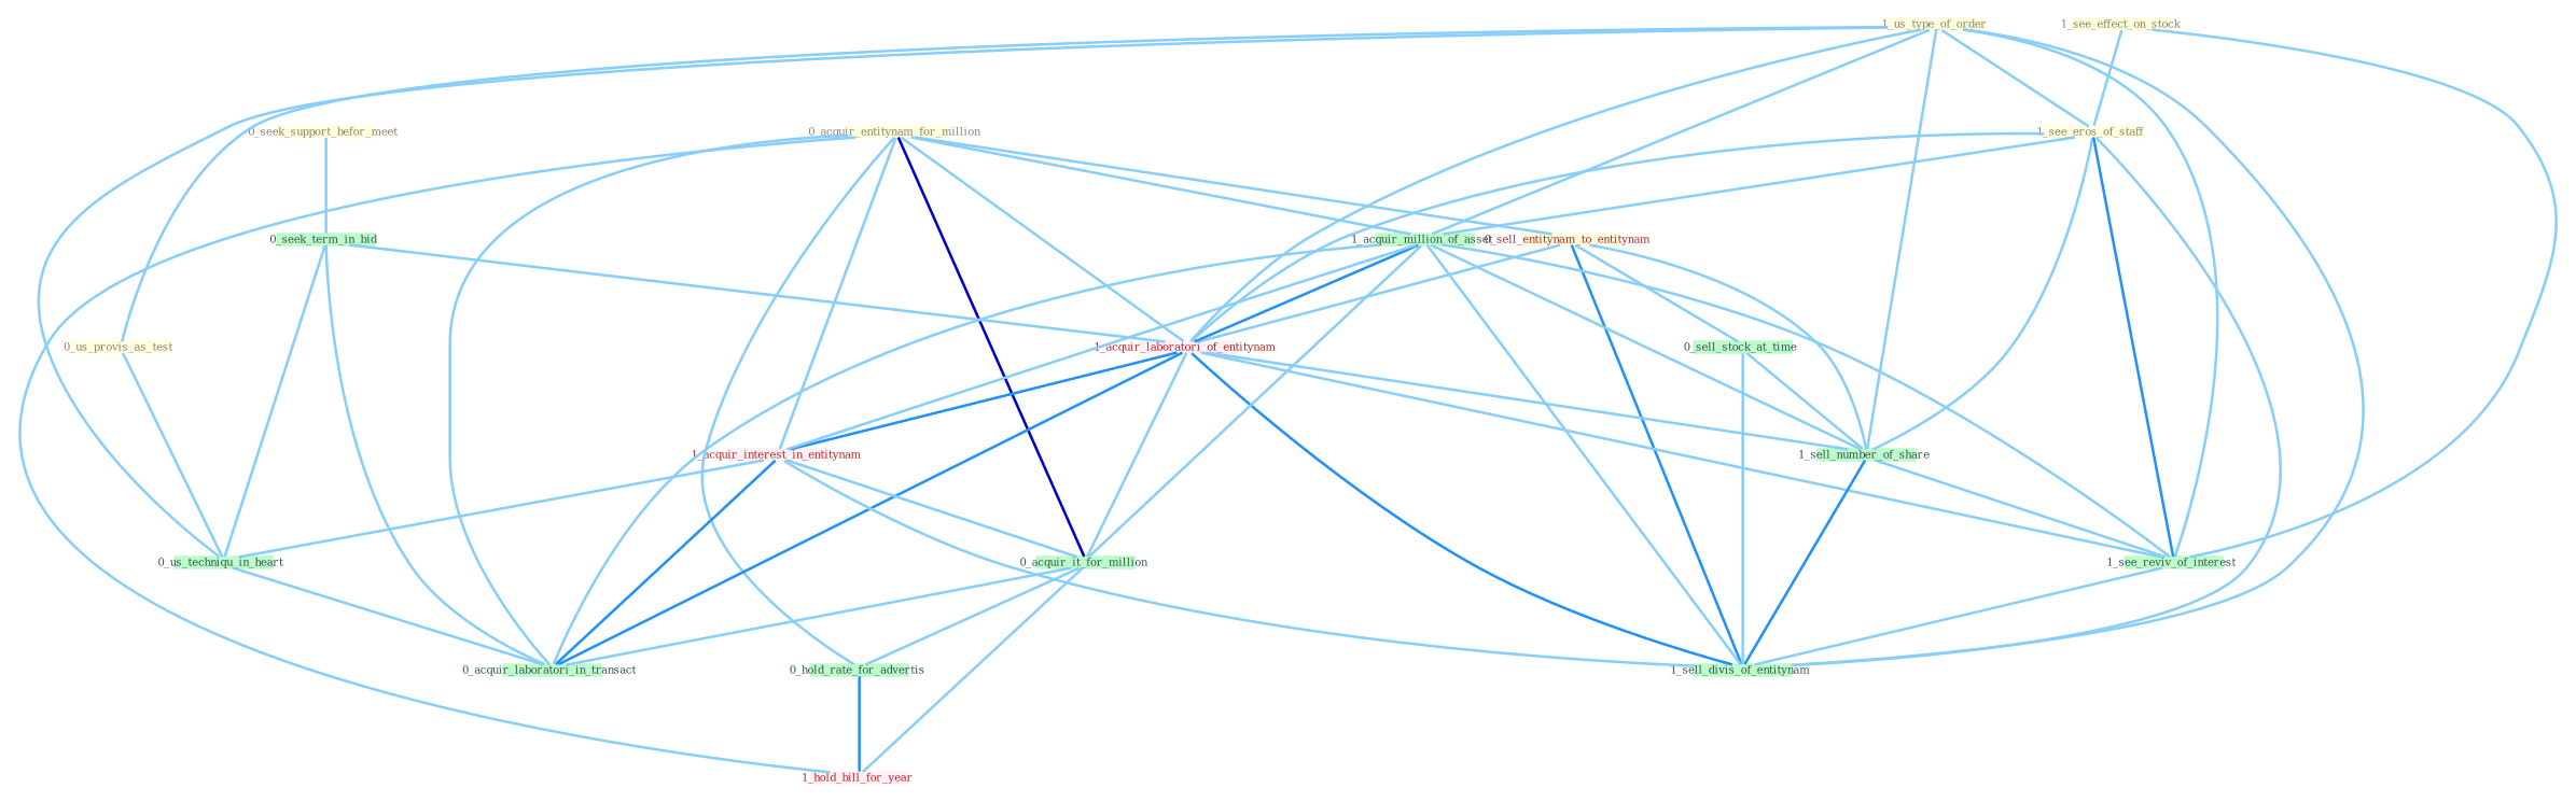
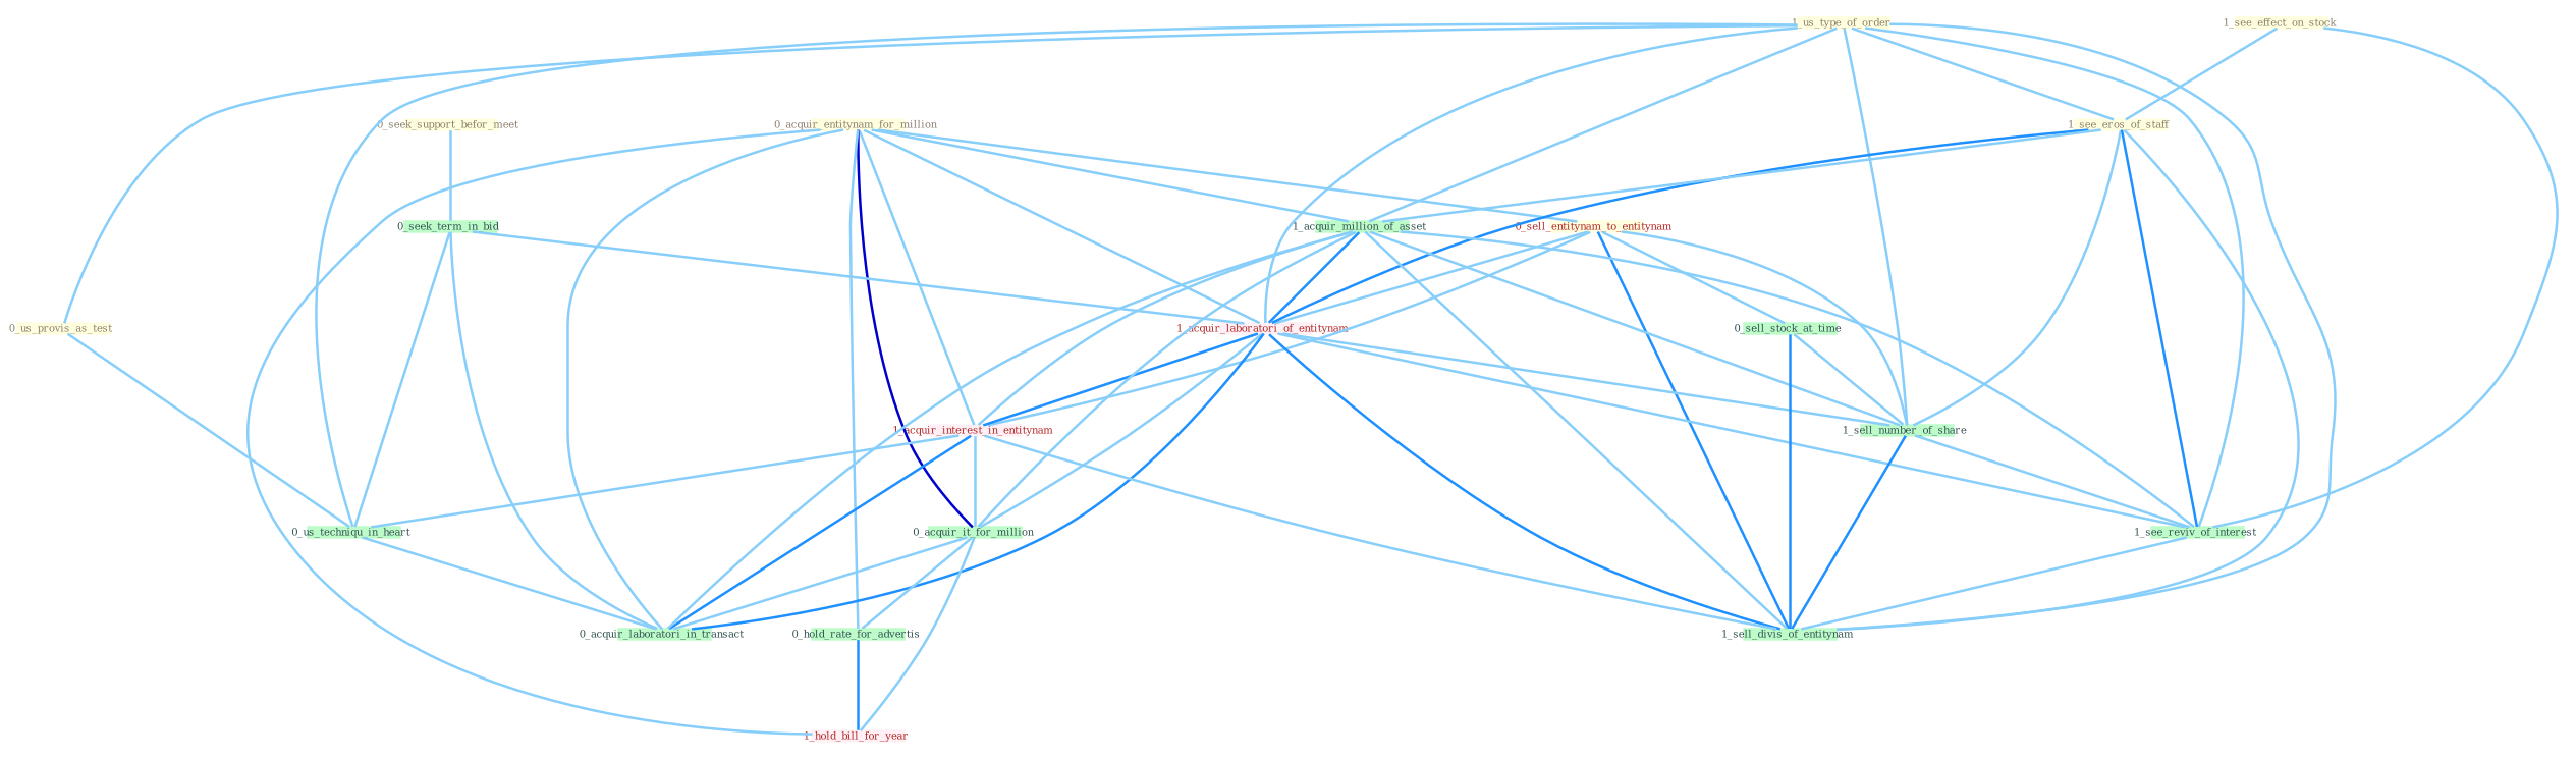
  graph {
    node [color="#BDFCC9" fixedsize=true fontcolor="#2f4f4f" fontsize=4 shape=polygon style=filled]
    edge [color="#87cefa" w=1]
    "0_acquir_entitynam_for_million " [color="#ffffe0" fontcolor="#8b7d6b" height=.06 width=.5]
    "0_seek_support_befor_meet " [color="#ffffe0" fontcolor="#8b7d6b" height=.06 width=.5]
    "1_us_type_of_order " [color="#ffffe0" fontcolor="#8b7d6b" height=.06 width=.5]
    "0_sell_entitynam_to_entitynam " [color="#ffffe0" fontcolor="#b22222" height=.06 width=.5]
    "1_see_effect_on_stock " [color="#ffffe0" fontcolor="#8b7d6b" height=.06 width=.5]
    "0_us_provis_as_test " [color="#ffffe0" fontcolor="#8b7d6b" height=.06 width=.5]
    "1_see_eros_of_staff " [color="#ffffe0" fontcolor="#8b7d6b" height=.06 width=.5]
    "1_acquir_laboratori_of_entitynam " [color="#fff0f5" fontcolor="#b22222" height=.06 width=.5]
    "1_acquir_interest_in_entitynam " [color="#fff0f5" fontcolor="#b22222" height=.06 width=.5]
    "1_hold_bill_for_year " [color="#fff0f5" fontcolor="#b22222" height=.06 width=.5]
    "1_acquir_million_of_asset " [height=.06 width=.5]
    "0_acquir_it_for_million " [height=.06 width=.5]
    "0_hold_rate_for_advertis " [height=.06 width=.5]
    "0_acquir_laboratori_in_transact " [height=.06 width=.5]
    "0_seek_term_in_bid " [height=.06 width=.5]
    "0_us_techniqu_in_heart " [height=.06 width=.5]
    "1_sell_number_of_share " [height=.06 width=.5]
    "1_see_reviv_of_interest " [height=.06 width=.5]
    "1_sell_divis_of_entitynam " [height=.06 width=.5]
    "0_sell_stock_at_time " [height=.06 width=.5]
    subgraph sub_1 {
      "0_acquir_entitynam_for_million "
      "0_seek_support_befor_meet "
      "1_us_type_of_order "
      "0_sell_entitynam_to_entitynam "
      "1_see_effect_on_stock "
      "0_us_provis_as_test "
      "1_see_eros_of_staff "
    }
    subgraph sub_2 {
      "1_acquir_laboratori_of_entitynam "
      "1_acquir_interest_in_entitynam "
      "1_hold_bill_for_year "
    }
    "0_acquir_entitynam_for_million " -- "0_sell_entitynam_to_entitynam "
    "0_acquir_entitynam_for_million " -- "1_acquir_laboratori_of_entitynam "
    "0_acquir_entitynam_for_million " -- "1_acquir_interest_in_entitynam "
    "0_acquir_entitynam_for_million " -- "1_hold_bill_for_year "
    "0_acquir_entitynam_for_million " -- "1_acquir_million_of_asset "
    "0_acquir_entitynam_for_million " -- "0_acquir_it_for_million " [color="#0000cd" w=3]
    "0_acquir_entitynam_for_million " -- "0_hold_rate_for_advertis "
    "0_acquir_entitynam_for_million " -- "0_acquir_laboratori_in_transact "
    "0_seek_support_befor_meet " -- "0_seek_term_in_bid "
    "1_us_type_of_order " -- "0_us_provis_as_test "
    "1_us_type_of_order " -- "1_see_eros_of_staff "
    "1_us_type_of_order " -- "1_acquir_laboratori_of_entitynam "
    "1_us_type_of_order " -- "1_acquir_million_of_asset "
    "1_us_type_of_order " -- "0_us_techniqu_in_heart "
    "1_us_type_of_order " -- "1_sell_number_of_share "
    "1_us_type_of_order " -- "1_see_reviv_of_interest "
    "1_us_type_of_order " -- "1_sell_divis_of_entitynam "
    "0_sell_entitynam_to_entitynam " -- "1_acquir_laboratori_of_entitynam "
+   "0_sell_entitynam_to_entitynam " -- "1_acquir_interest_in_entitynam "
    "0_sell_entitynam_to_entitynam " -- "1_sell_number_of_share "
    "0_sell_entitynam_to_entitynam " -- "1_sell_divis_of_entitynam " [color="#1e90ff" w=2]
    "0_sell_entitynam_to_entitynam " -- "0_sell_stock_at_time "
    "1_see_effect_on_stock " -- "1_see_eros_of_staff "
    "1_see_effect_on_stock " -- "1_see_reviv_of_interest "
    "0_us_provis_as_test " -- "0_us_techniqu_in_heart "
-   "1_see_eros_of_staff " -- "1_acquir_laboratori_of_entitynam "
+   "1_see_eros_of_staff " -- "1_acquir_laboratori_of_entitynam " [color="#1e90ff"]
    "1_see_eros_of_staff " -- "1_acquir_million_of_asset "
    "1_see_eros_of_staff " -- "1_sell_number_of_share "
    "1_see_eros_of_staff " -- "1_see_reviv_of_interest " [color="#1e90ff" w=2]
    "1_see_eros_of_staff " -- "1_sell_divis_of_entitynam "
    "1_acquir_laboratori_of_entitynam " -- "1_acquir_interest_in_entitynam " [color="#1e90ff" w=2]
    "1_acquir_laboratori_of_entitynam " -- "0_acquir_it_for_million "
    "1_acquir_laboratori_of_entitynam " -- "0_acquir_laboratori_in_transact " [color="#1e90ff" w=2]
    "1_acquir_laboratori_of_entitynam " -- "1_sell_number_of_share "
    "1_acquir_laboratori_of_entitynam " -- "1_see_reviv_of_interest "
    "1_acquir_laboratori_of_entitynam " -- "1_sell_divis_of_entitynam " [color="#1e90ff" w=2]
    "1_acquir_interest_in_entitynam " -- "0_acquir_it_for_million "
    "1_acquir_interest_in_entitynam " -- "0_acquir_laboratori_in_transact " [color="#1e90ff" w=2]
    "1_acquir_interest_in_entitynam " -- "0_us_techniqu_in_heart "
    "1_acquir_interest_in_entitynam " -- "1_sell_divis_of_entitynam "
    "1_acquir_million_of_asset " -- "1_acquir_laboratori_of_entitynam " [color="#1e90ff" w=2]
    "1_acquir_million_of_asset " -- "1_acquir_interest_in_entitynam "
    "1_acquir_million_of_asset " -- "0_acquir_it_for_million "
    "1_acquir_million_of_asset " -- "0_acquir_laboratori_in_transact "
    "1_acquir_million_of_asset " -- "1_sell_number_of_share "
    "1_acquir_million_of_asset " -- "1_see_reviv_of_interest "
    "1_acquir_million_of_asset " -- "1_sell_divis_of_entitynam "
    "0_acquir_it_for_million " -- "1_hold_bill_for_year "
    "0_acquir_it_for_million " -- "0_hold_rate_for_advertis "
    "0_acquir_it_for_million " -- "0_acquir_laboratori_in_transact "
    "0_hold_rate_for_advertis " -- "1_hold_bill_for_year " [color="#1e90ff" w=2]
    "0_seek_term_in_bid " -- "1_acquir_laboratori_of_entitynam "
    "0_seek_term_in_bid " -- "0_acquir_laboratori_in_transact "
    "0_seek_term_in_bid " -- "0_us_techniqu_in_heart "
    "0_us_techniqu_in_heart " -- "0_acquir_laboratori_in_transact "
    "1_sell_number_of_share " -- "1_see_reviv_of_interest "
    "1_sell_number_of_share " -- "1_sell_divis_of_entitynam " [color="#1e90ff" w=2]
    "1_see_reviv_of_interest " -- "1_sell_divis_of_entitynam "
    "0_sell_stock_at_time " -- "1_sell_number_of_share "
-   "0_sell_stock_at_time " -- "1_sell_divis_of_entitynam "
+   "0_sell_stock_at_time " -- "1_sell_divis_of_entitynam " [color="#1e90ff"]
  }
